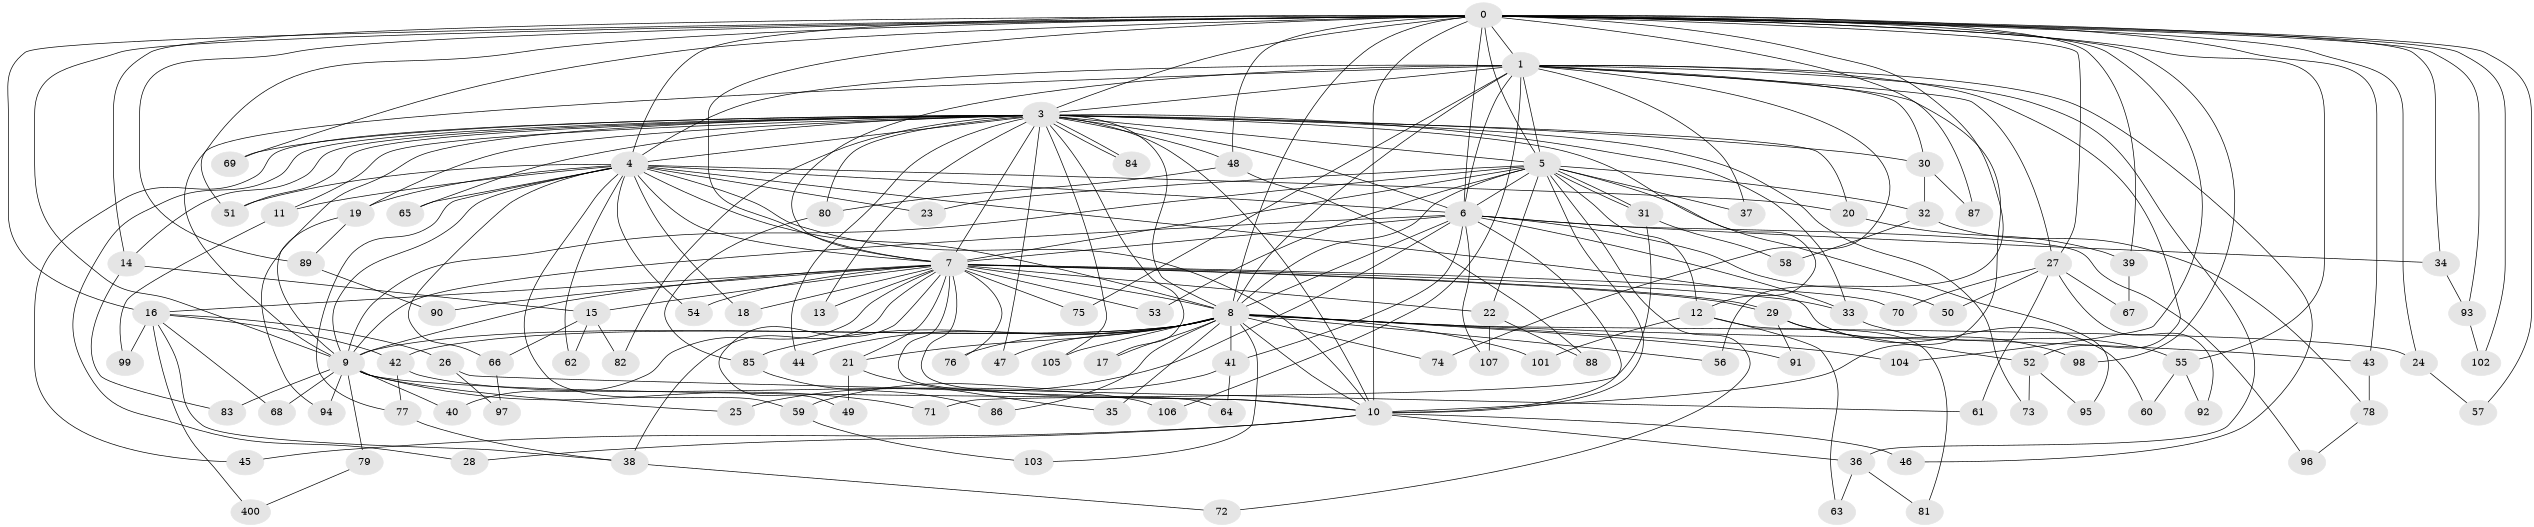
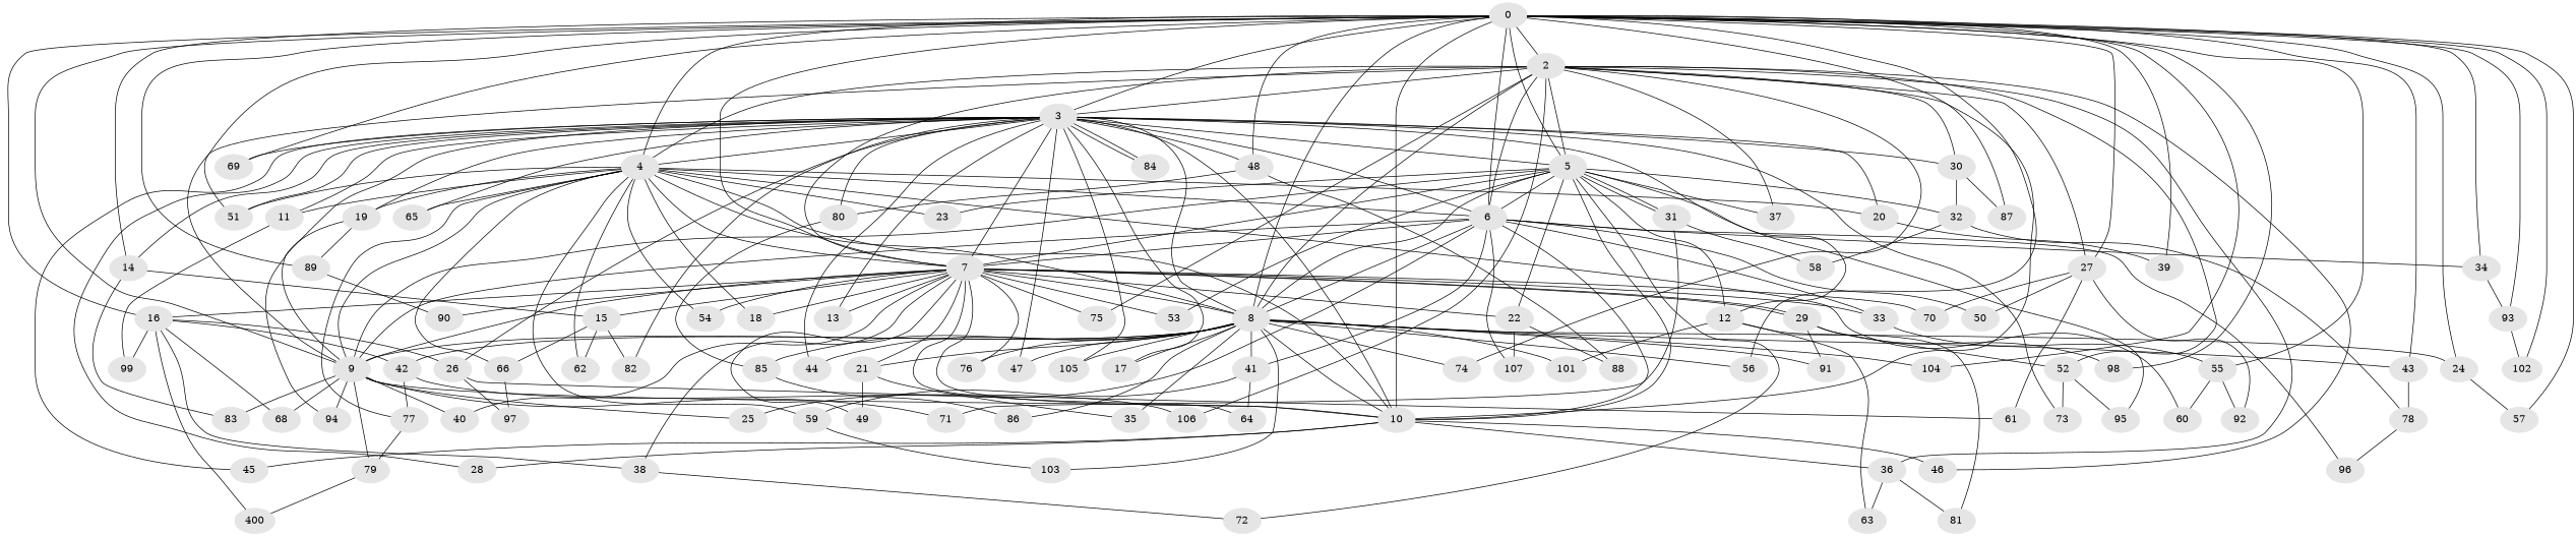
  graph {
    node [color=gray90 style=filled]
    n1 [label=0]
-   2 [label=1]
+   2
    3
    4
    5
    6
    7
    8
    9
    10
    14
    16
    24
    27
    34
    39
    43
    48
    51
    55
    56
    57
    69
    87
    89
    93
    98
    102
    104
    30
    36
    37
    46
    52
    74
    75
    106
    11
    12
    13
    17
    19
    20
    26
    28
    44
    45
    47
    65
    73
    80
    82
    84
    105
    18
    23
    54
    59
    60
    62
    66
    77
    22
    31
    32
    53
    72
    95
    25
    33
    41
    50
    96
    107
    15
    21
    29
    38
    40
    49
    64
    70
    76
    90
    35
    42
    85
    86
    91
    101
    103
    68
    71
    79
    83
    94
    99
    n98 [label=400]
    61
-   67
    92
    78
    88
    63
    81
    97
    58
    n1 -- 2
    n1 -- 3
    n1 -- 4
    n1 -- 5
    n1 -- 6
    n1 -- 7
    n1 -- 8
    n1 -- 9
    n1 -- 10
    n1 -- 14
    n1 -- 16
    n1 -- 24
    n1 -- 27
    n1 -- 34
    n1 -- 39
    n1 -- 43
    n1 -- 48
    n1 -- 51
    n1 -- 55
    n1 -- 56
    n1 -- 57
    n1 -- 69
    n1 -- 87
    n1 -- 89
    n1 -- 93
    n1 -- 98
    n1 -- 102
    n1 -- 104
    2 -- 3
    2 -- 4
    2 -- 5
    2 -- 6
    2 -- 7
    2 -- 8
    2 -- 9
    2 -- 10
    2 -- 27
    2 -- 30
    2 -- 36
    2 -- 37
    2 -- 46
    2 -- 52
    2 -- 74
    2 -- 75
    2 -- 106
    3 -- 4
    3 -- 5
    3 -- 6
    3 -- 7
    3 -- 8
    3 -- 9
    3 -- 10
    3 -- 14
    3 -- 48
    3 -- 51
    3 -- 69
    3 -- 30
    3 -- 11
    3 -- 12
    3 -- 13
    3 -- 17
    3 -- 19
    3 -- 20
-   3 -- 33
+   3 -- 26
    3 -- 28
    3 -- 44
    3 -- 45
    3 -- 47
    3 -- 65
    3 -- 73
    3 -- 80
    3 -- 82
    3 -- 84
    3 -- 84
    3 -- 105
    4 -- 6
    4 -- 7
    4 -- 8
    4 -- 9
    4 -- 10
    4 -- 51
    4 -- 11
    4 -- 19
    4 -- 20
    4 -- 65
    4 -- 18
    4 -- 23
    4 -- 54
    4 -- 59
    4 -- 60
    4 -- 62
    4 -- 66
    4 -- 77
    5 -- 6
    5 -- 7
    5 -- 8
    5 -- 9
    5 -- 10
    5 -- 37
    5 -- 12
    5 -- 23
    5 -- 22
    5 -- 31
    5 -- 31
    5 -- 32
    5 -- 53
    5 -- 72
    5 -- 95
    6 -- 7
    6 -- 8
    6 -- 9
    6 -- 10
    6 -- 34
    6 -- 25
    6 -- 33
    6 -- 41
    6 -- 50
    6 -- 96
    6 -- 107
    7 -- 8
    7 -- 9
    7 -- 10
    7 -- 16
    7 -- 75
    7 -- 13
    7 -- 18
    7 -- 54
    7 -- 22
    7 -- 53
    7 -- 33
    7 -- 15
    7 -- 21
    7 -- 29
    7 -- 29
    7 -- 38
    7 -- 40
    7 -- 49
    7 -- 64
    7 -- 70
    7 -- 76
    7 -- 90
    8 -- 9
    8 -- 10
    8 -- 24
    8 -- 43
    8 -- 56
    8 -- 104
    8 -- 74
    8 -- 17
    8 -- 44
    8 -- 47
    8 -- 105
    8 -- 41
    8 -- 21
    8 -- 76
    8 -- 35
    8 -- 42
    8 -- 85
    8 -- 86
    8 -- 91
    8 -- 101
    8 -- 103
    9 -- 10
    9 -- 25
    9 -- 40
    9 -- 68
    9 -- 71
    9 -- 79
    9 -- 83
    9 -- 94
    10 -- 36
    10 -- 46
    10 -- 28
    10 -- 45
    14 -- 15
    14 -- 83
    16 -- 26
    16 -- 38
    16 -- 42
    16 -- 68
    16 -- 99
    16 -- n98
    24 -- 57
    27 -- 50
    27 -- 70
    27 -- 61
-   27 -- 67
    27 -- 92
    34 -- 93
-   39 -- 67
    43 -- 78
    48 -- 80
    48 -- 88
    55 -- 60
    55 -- 92
    89 -- 90
    93 -- 102
    30 -- 87
    30 -- 32
    36 -- 63
    36 -- 81
    52 -- 73
    52 -- 95
    11 -- 99
    12 -- 101
    12 -- 63
    12 -- 81
    19 -- 89
    19 -- 94
    20 -- 39
    26 -- 61
    26 -- 97
    80 -- 85
    59 -- 103
    66 -- 97
-   77 -- 38
+   77 -- 79
    22 -- 107
    22 -- 88
    31 -- 71
    31 -- 58
    32 -- 78
    32 -- 58
    33 -- 55
    41 -- 59
    41 -- 64
    15 -- 82
    15 -- 62
    15 -- 66
    21 -- 49
    21 -- 35
    29 -- 98
    29 -- 52
    29 -- 91
    38 -- 72
    42 -- 106
    42 -- 77
    85 -- 86
    79 -- n98
    78 -- 96
  }
